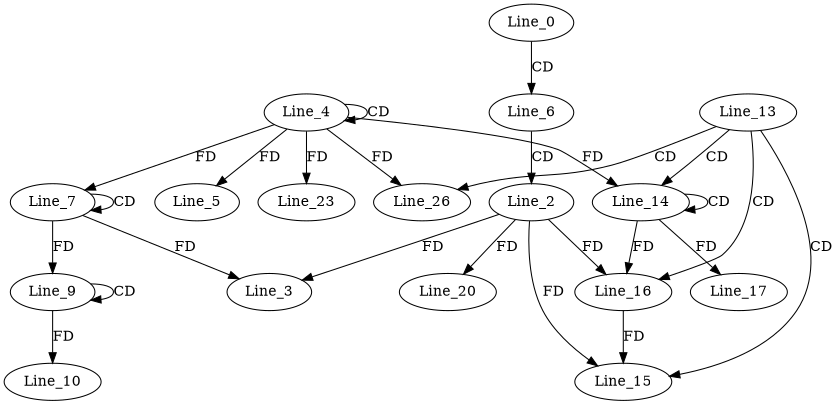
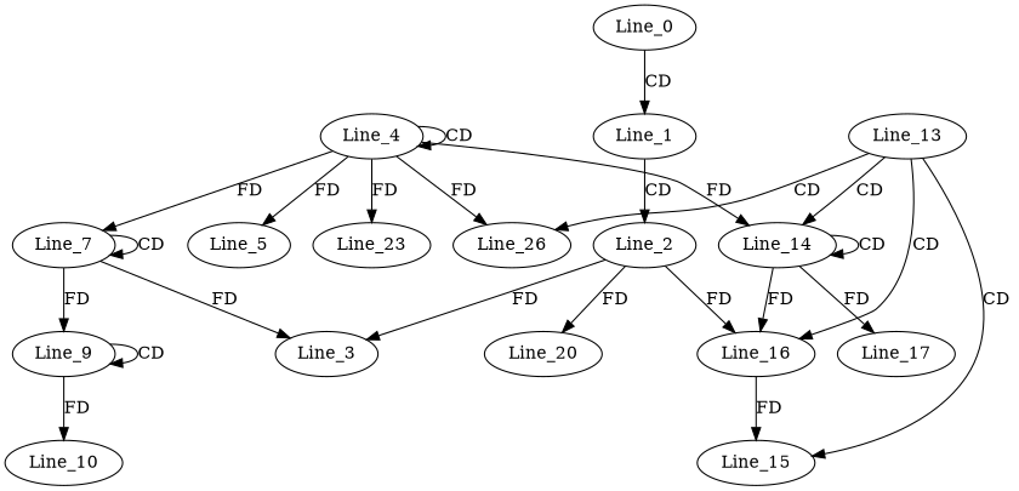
  digraph {
    Line_0
-   Line_1 [label=Line_6]
+   Line_1
    Line_2
    n4 [label=Line_3]
    Line_15
    Line_16
    Line_20
    Line_4
    Line_5
    Line_7
    Line_14
    Line_23
    Line_26
    Line_9
    Line_17
    Line_10
    Line_13
    Line_0 -> Line_1 [label=CD]
    Line_1 -> Line_2 [label=CD]
    Line_2 -> n4 [label=FD]
-   Line_2 -> Line_15 [label=FD]
    Line_2 -> Line_16 [label=FD]
    Line_2 -> Line_20 [label=FD]
    Line_16 -> Line_15 [label=FD]
    Line_4 -> Line_4 [label=CD]
    Line_4 -> Line_5 [label=FD]
    Line_4 -> Line_7 [label=FD]
    Line_4 -> Line_14 [label=FD]
    Line_4 -> Line_23 [label=FD]
    Line_4 -> Line_26 [label=FD]
    Line_7 -> n4 [label=FD]
    Line_7 -> Line_7 [label=CD]
    Line_7 -> Line_9 [label=FD]
    Line_14 -> Line_16 [label=FD]
    Line_14 -> Line_14 [label=CD]
    Line_14 -> Line_17 [label=FD]
    Line_9 -> Line_9 [label=CD]
    Line_9 -> Line_10 [label=FD]
    Line_13 -> Line_15 [label=CD]
    Line_13 -> Line_16 [label=CD]
    Line_13 -> Line_14 [label=CD]
    Line_13 -> Line_26 [label=CD]
  }
